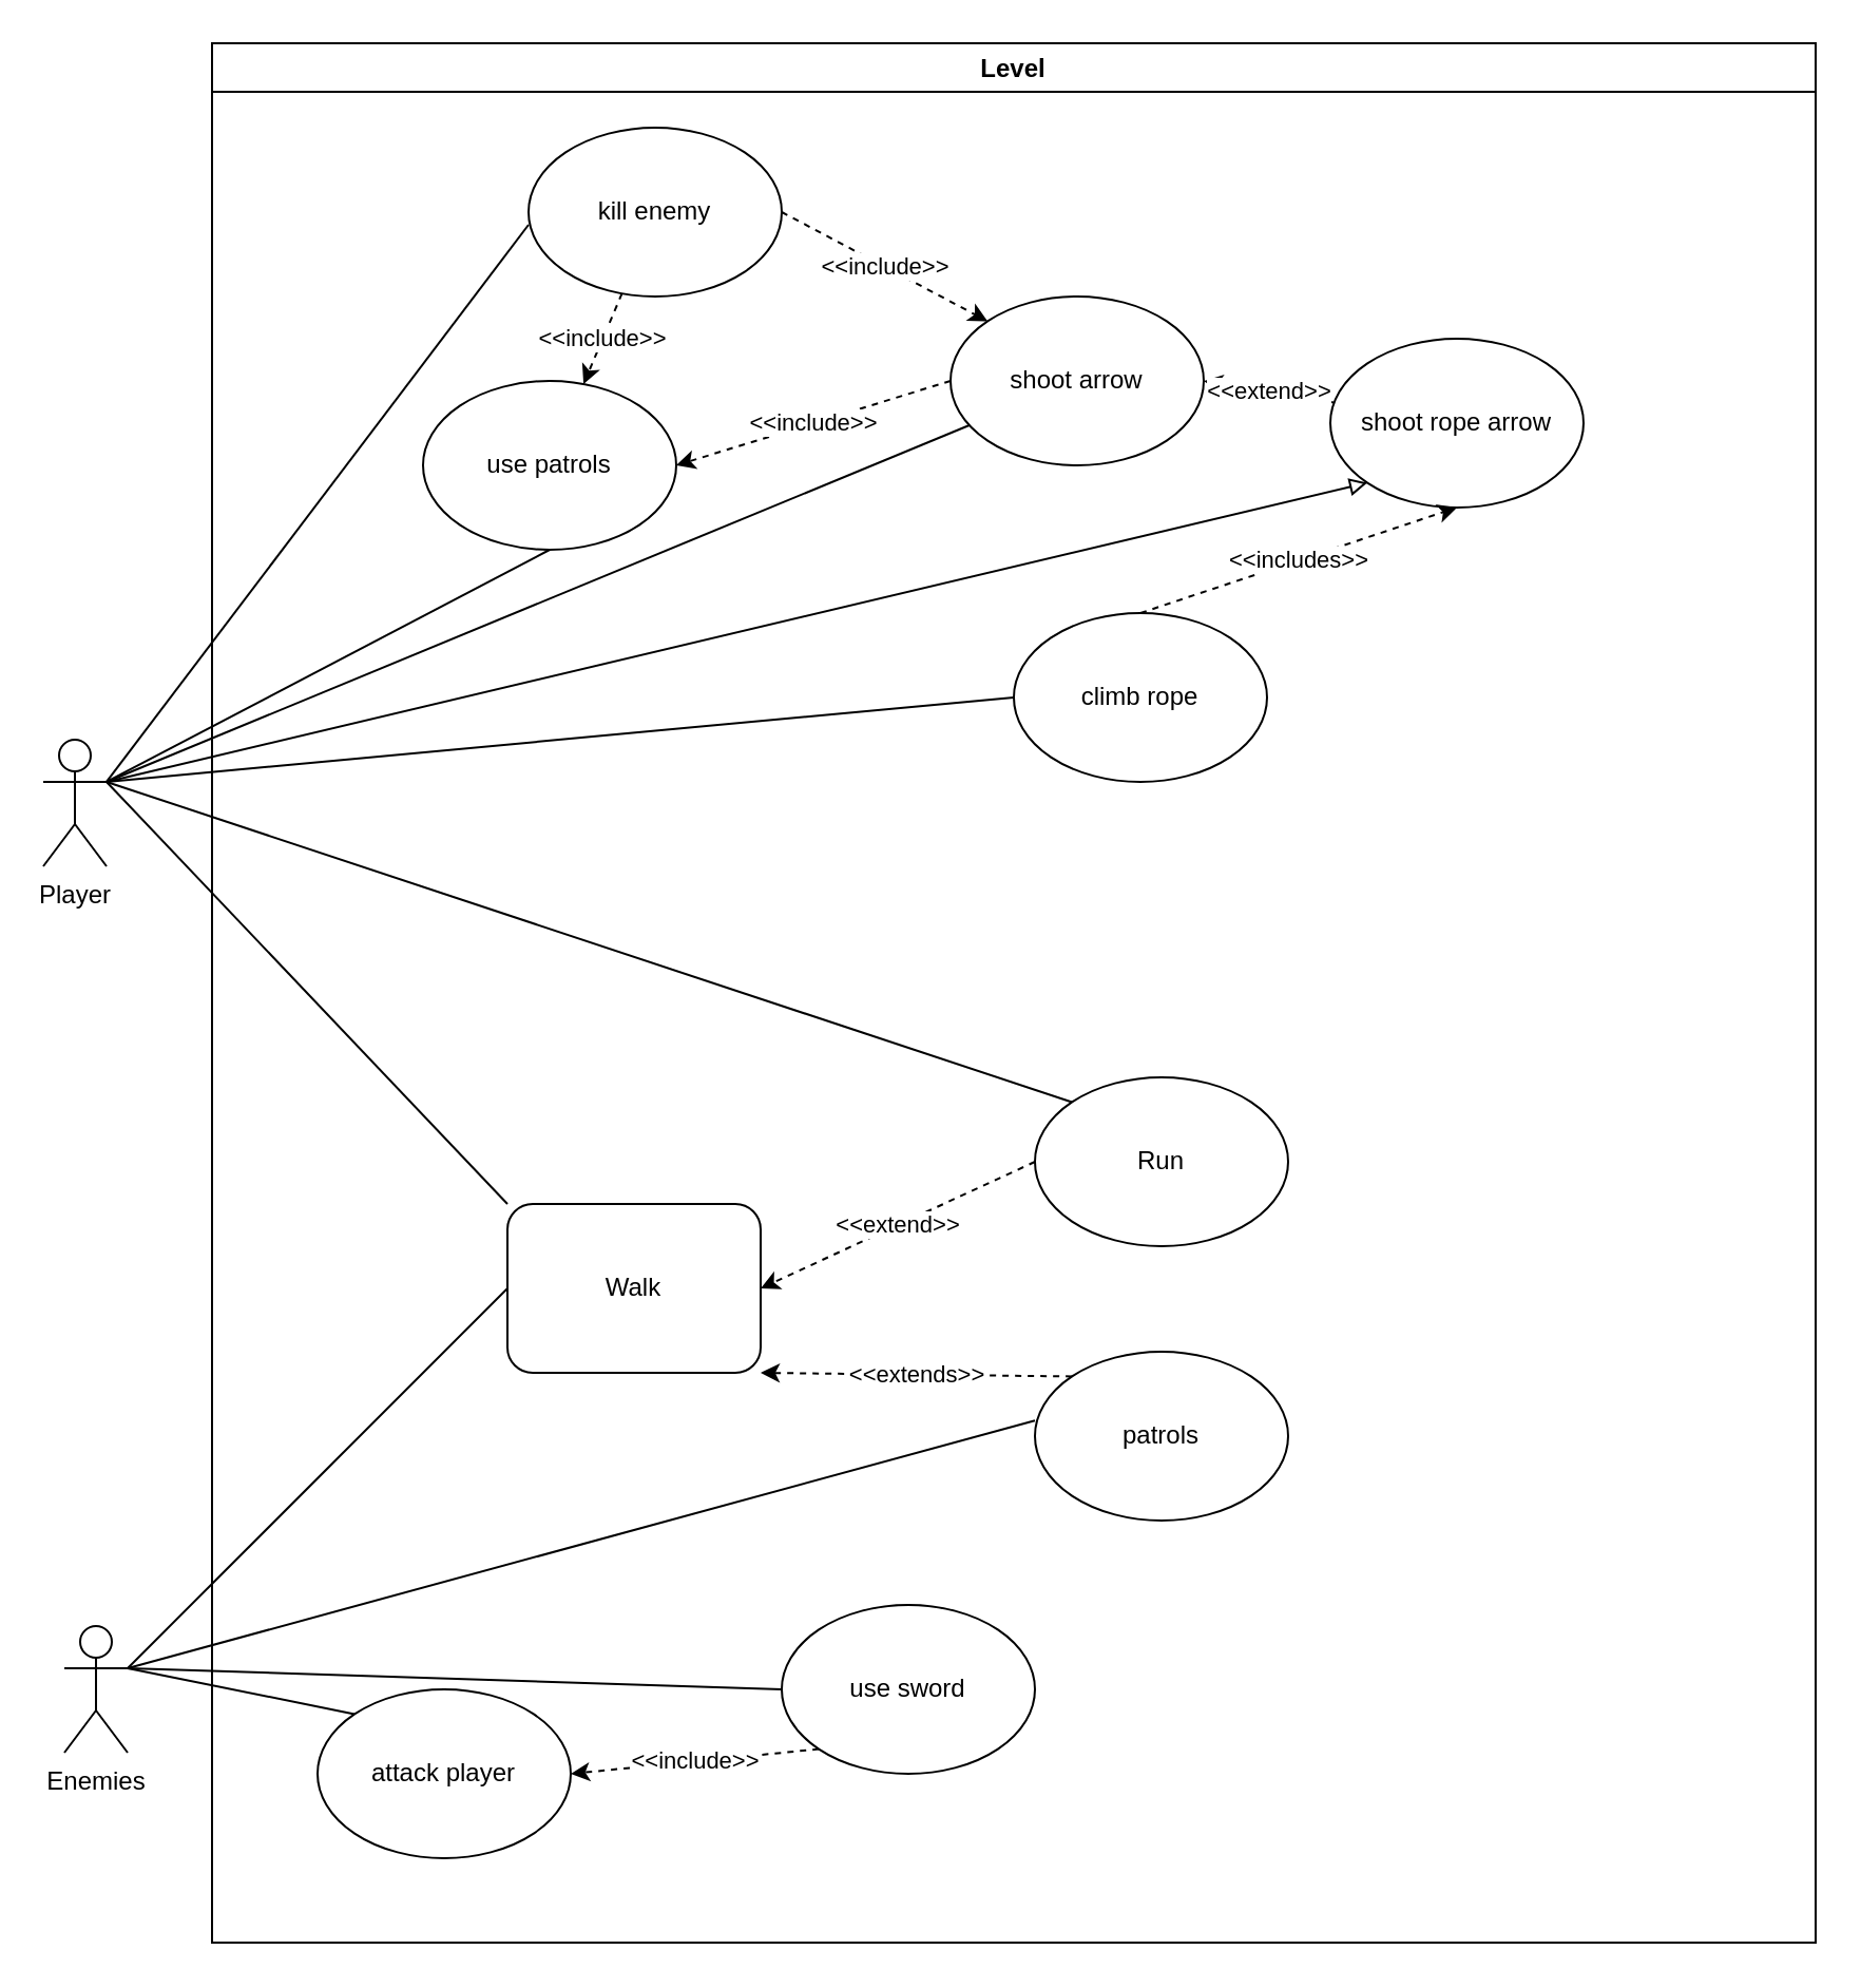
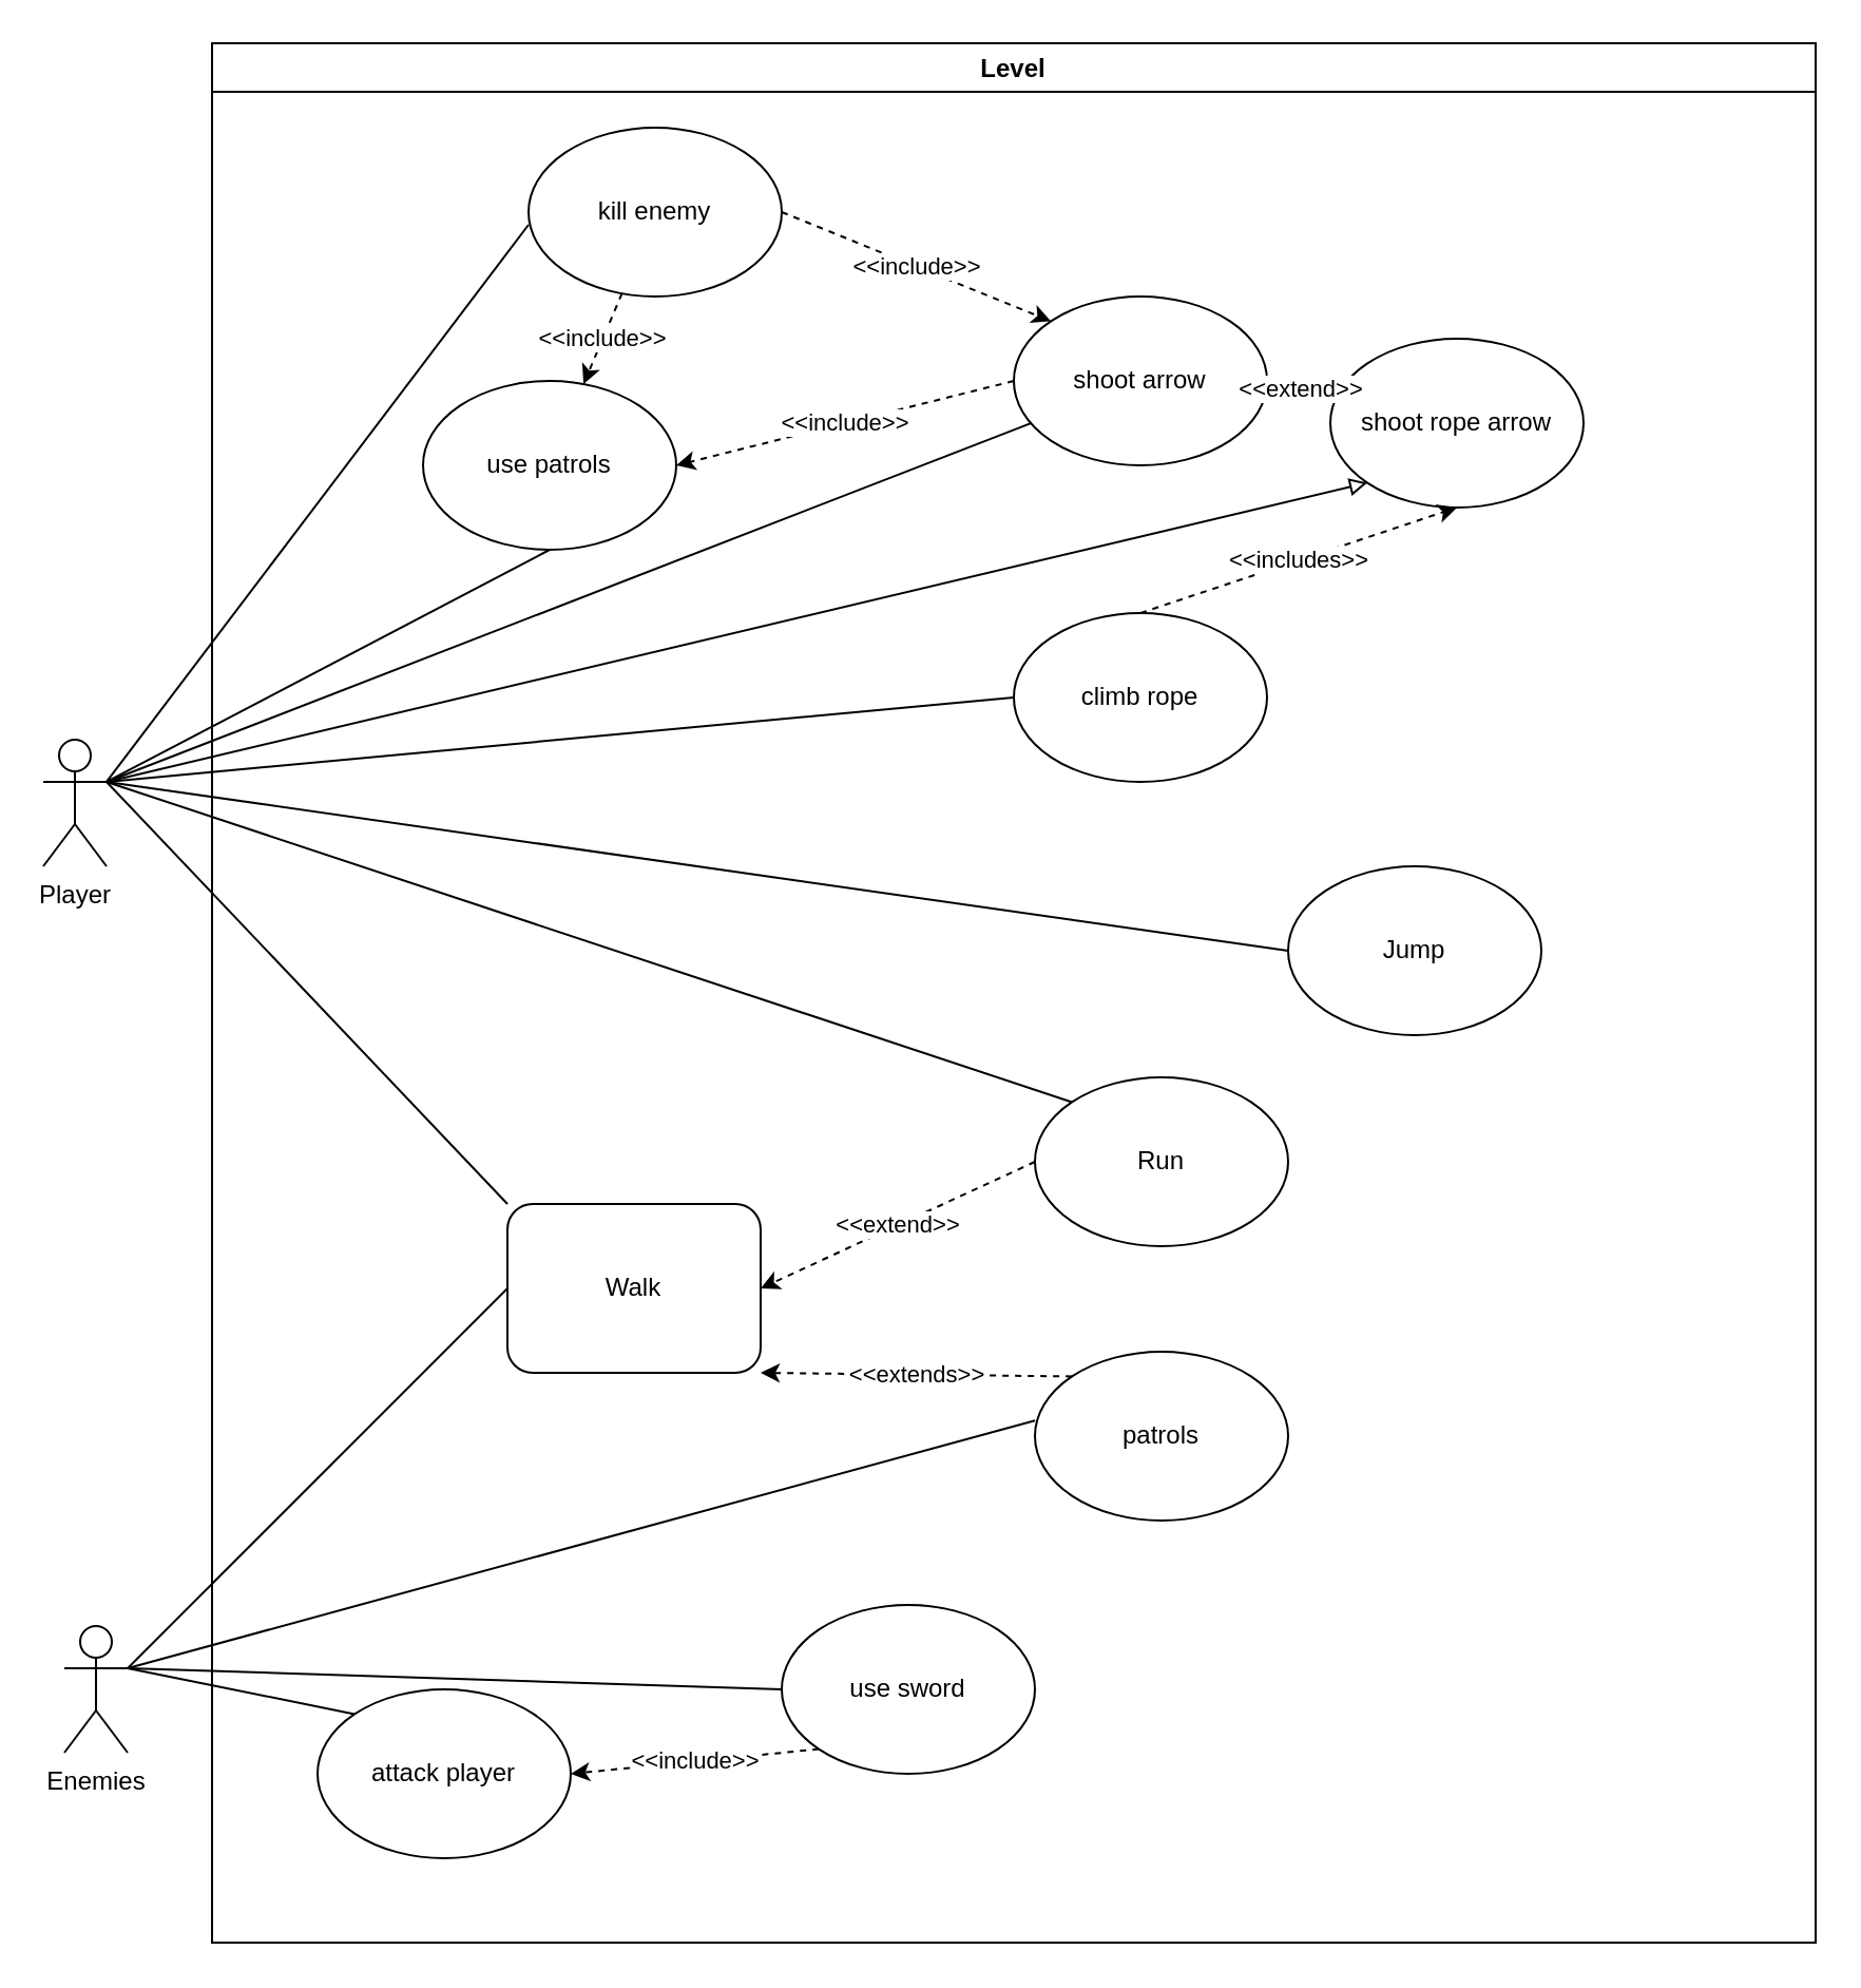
  <mxCell id="0" />
  <mxCell id="1" parent="0" />
  <mxCell id="2" style="edgeStyle=none;rounded=0;orthogonalLoop=1;jettySize=auto;html=1;exitX=1;exitY=0.333;exitDx=0;exitDy=0;exitPerimeter=0;entryX=0.5;entryY=1;entryDx=0;entryDy=0;endArrow=none;endFill=0;" edge="1" parent="1" source="10" target="31"><mxGeometry relative="1" as="geometry" /></mxCell>
  <mxCell id="3" style="edgeStyle=none;rounded=0;orthogonalLoop=1;jettySize=auto;html=1;exitX=1;exitY=0.333;exitDx=0;exitDy=0;exitPerimeter=0;endArrow=none;endFill=0;" edge="1" parent="1" source="10" target="29"><mxGeometry relative="1" as="geometry" /></mxCell>
  <mxCell id="4" style="edgeStyle=none;rounded=0;orthogonalLoop=1;jettySize=auto;html=1;exitX=1;exitY=0.333;exitDx=0;exitDy=0;exitPerimeter=0;entryX=0;entryY=1;entryDx=0;entryDy=0;endArrow=block;endFill=0;" edge="1" parent="1" source="10" target="27"><mxGeometry relative="1" as="geometry" /></mxCell>
  <mxCell id="5" style="edgeStyle=none;rounded=0;orthogonalLoop=1;jettySize=auto;html=1;exitX=1;exitY=0.333;exitDx=0;exitDy=0;exitPerimeter=0;entryX=0;entryY=0.5;entryDx=0;entryDy=0;endArrow=none;endFill=0;" edge="1" parent="1" source="10" target="26"><mxGeometry relative="1" as="geometry" /></mxCell>
+ <mxCell id="6" style="edgeStyle=none;rounded=0;orthogonalLoop=1;jettySize=auto;html=1;exitX=1;exitY=0.333;exitDx=0;exitDy=0;exitPerimeter=0;entryX=0;entryY=0.5;entryDx=0;entryDy=0;endArrow=none;endFill=0;" edge="1" parent="1" source="10" target="25"><mxGeometry relative="1" as="geometry" /></mxCell>
  <mxCell id="7" style="edgeStyle=none;rounded=0;orthogonalLoop=1;jettySize=auto;html=1;exitX=1;exitY=0.333;exitDx=0;exitDy=0;exitPerimeter=0;entryX=0;entryY=0;entryDx=0;entryDy=0;endArrow=none;endFill=0;" edge="1" parent="1" source="10" target="22"><mxGeometry relative="1" as="geometry" /></mxCell>
  <mxCell id="8" style="edgeStyle=none;rounded=0;orthogonalLoop=1;jettySize=auto;html=1;exitX=1;exitY=0.333;exitDx=0;exitDy=0;exitPerimeter=0;entryX=0;entryY=0;entryDx=0;entryDy=0;endArrow=none;endFill=0;" edge="1" parent="1" source="10" target="21"><mxGeometry relative="1" as="geometry" /></mxCell>
  <mxCell id="9" style="edgeStyle=none;rounded=0;orthogonalLoop=1;jettySize=auto;html=1;exitX=1;exitY=0.333;exitDx=0;exitDy=0;exitPerimeter=0;entryX=0;entryY=0.575;entryDx=0;entryDy=0;entryPerimeter=0;endArrow=none;endFill=0;" edge="1" parent="1" source="10" target="33"><mxGeometry relative="1" as="geometry" /></mxCell>
  <mxCell id="10" value="&lt;div&gt;Player&lt;/div&gt;" style="shape=umlActor;verticalLabelPosition=bottom;verticalAlign=top;html=1;outlineConnect=0;" vertex="1" parent="1"><mxGeometry x="20" y="350" width="30" height="60" as="geometry" /></mxCell>
  <mxCell id="11" style="edgeStyle=none;rounded=0;orthogonalLoop=1;jettySize=auto;html=1;exitX=1;exitY=0.333;exitDx=0;exitDy=0;exitPerimeter=0;entryX=0;entryY=0.5;entryDx=0;entryDy=0;endArrow=none;endFill=0;" edge="1" parent="1" source="15" target="22"><mxGeometry relative="1" as="geometry" /></mxCell>
  <mxCell id="12" style="edgeStyle=none;rounded=0;orthogonalLoop=1;jettySize=auto;html=1;exitX=1;exitY=0.333;exitDx=0;exitDy=0;exitPerimeter=0;entryX=0;entryY=0.5;entryDx=0;entryDy=0;endArrow=none;endFill=0;" edge="1" parent="1" source="15" target="18"><mxGeometry relative="1" as="geometry" /></mxCell>
  <mxCell id="13" style="edgeStyle=none;rounded=0;orthogonalLoop=1;jettySize=auto;html=1;exitX=1;exitY=0.333;exitDx=0;exitDy=0;exitPerimeter=0;entryX=0;entryY=0;entryDx=0;entryDy=0;endArrow=none;endFill=0;" edge="1" parent="1" source="15" target="17"><mxGeometry relative="1" as="geometry" /></mxCell>
  <mxCell id="14" style="edgeStyle=none;rounded=0;orthogonalLoop=1;jettySize=auto;html=1;exitX=1;exitY=0.333;exitDx=0;exitDy=0;exitPerimeter=0;entryX=0;entryY=0.408;entryDx=0;entryDy=0;entryPerimeter=0;endArrow=none;endFill=0;" edge="1" parent="1" source="15" target="20"><mxGeometry relative="1" as="geometry" /></mxCell>
  <mxCell id="15" value="Enemies" style="shape=umlActor;verticalLabelPosition=bottom;verticalAlign=top;html=1;outlineConnect=0;" vertex="1" parent="1"><mxGeometry x="30" y="770" width="30" height="60" as="geometry" /></mxCell>
  <mxCell id="16" value="Level" style="swimlane;" vertex="1" parent="1"><mxGeometry x="100" y="20" width="760" height="900" as="geometry" /></mxCell>
  <mxCell id="17" value="attack player" style="ellipse;whiteSpace=wrap;html=1;" vertex="1" parent="16"><mxGeometry x="50" y="780" width="120" height="80" as="geometry" /></mxCell>
  <mxCell id="18" value="use sword" style="ellipse;whiteSpace=wrap;html=1;" vertex="1" parent="16"><mxGeometry x="270" y="740" width="120" height="80" as="geometry" /></mxCell>
  <mxCell id="19" value="&amp;lt;&amp;lt;include&amp;gt;&amp;gt;" style="edgeStyle=none;rounded=0;orthogonalLoop=1;jettySize=auto;html=1;entryX=1;entryY=0.5;entryDx=0;entryDy=0;endArrow=classic;endFill=1;dashed=1;exitX=0;exitY=1;exitDx=0;exitDy=0;" edge="1" parent="16" source="18" target="17"><mxGeometry relative="1" as="geometry"><mxPoint x="120" y="630" as="sourcePoint" /></mxGeometry></mxCell>
  <mxCell id="20" value="patrols" style="ellipse;whiteSpace=wrap;html=1;" vertex="1" parent="16"><mxGeometry x="390" y="620" width="120" height="80" as="geometry" /></mxCell>
  <mxCell id="21" value="Run" style="ellipse;whiteSpace=wrap;html=1;" vertex="1" parent="16"><mxGeometry x="390" y="490" width="120" height="80" as="geometry" /></mxCell>
  <mxCell id="22" value="Walk" style="whiteSpace=wrap;html=1;rounded=1;" vertex="1" parent="16"><mxGeometry x="140" y="550" width="120" height="80" as="geometry" /></mxCell>
  <mxCell id="23" value="&amp;lt;&amp;lt;extend&amp;gt;&amp;gt;" style="edgeStyle=none;rounded=0;orthogonalLoop=1;jettySize=auto;html=1;exitX=0;exitY=0.5;exitDx=0;exitDy=0;entryX=1;entryY=0.5;entryDx=0;entryDy=0;endArrow=classic;endFill=1;dashed=1;" edge="1" parent="16" source="21" target="22"><mxGeometry relative="1" as="geometry" /></mxCell>
  <mxCell id="24" value="&amp;lt;&amp;lt;extends&amp;gt;&amp;gt;" style="edgeStyle=none;rounded=0;orthogonalLoop=1;jettySize=auto;html=1;exitX=0;exitY=0;exitDx=0;exitDy=0;entryX=1;entryY=1;entryDx=0;entryDy=0;endArrow=classic;endFill=1;dashed=1;" edge="1" parent="16" source="20" target="22"><mxGeometry relative="1" as="geometry" /></mxCell>
+ <mxCell id="25" value="Jump" style="ellipse;whiteSpace=wrap;html=1;" vertex="1" parent="16"><mxGeometry x="510" y="390" width="120" height="80" as="geometry" /></mxCell>
  <mxCell id="26" value="climb rope" style="ellipse;whiteSpace=wrap;html=1;" vertex="1" parent="16"><mxGeometry x="380" y="270" width="120" height="80" as="geometry" /></mxCell>
  <mxCell id="27" value="shoot rope arrow" style="ellipse;whiteSpace=wrap;html=1;" vertex="1" parent="16"><mxGeometry x="530" y="140" width="120" height="80" as="geometry" /></mxCell>
  <mxCell id="28" value="&amp;lt;&amp;lt;includes&amp;gt;&amp;gt;" style="edgeStyle=none;rounded=0;orthogonalLoop=1;jettySize=auto;html=1;exitX=0.5;exitY=0;exitDx=0;exitDy=0;entryX=0.5;entryY=1;entryDx=0;entryDy=0;dashed=1;endArrow=classic;endFill=1;" edge="1" parent="16" source="26" target="27"><mxGeometry relative="1" as="geometry" /></mxCell>
- <mxCell id="29" value="shoot arrow" style="ellipse;whiteSpace=wrap;html=1;" vertex="1" parent="16"><mxGeometry x="350" y="120" width="120" height="80" as="geometry" /></mxCell>
+ <mxCell id="29" value="shoot arrow" style="ellipse;whiteSpace=wrap;html=1;" vertex="1" parent="16"><mxGeometry x="380" y="120" width="120" height="80" as="geometry" /></mxCell>
  <mxCell id="30" value="&amp;lt;&amp;lt;extend&amp;gt;&amp;gt;" style="edgeStyle=none;rounded=0;orthogonalLoop=1;jettySize=auto;html=1;entryX=1;entryY=0.5;entryDx=0;entryDy=0;endArrow=classic;endFill=1;dashed=1;" edge="1" parent="16" source="27" target="29"><mxGeometry relative="1" as="geometry"><mxPoint x="500" y="130" as="sourcePoint" /></mxGeometry></mxCell>
  <mxCell id="31" value="use patrols" style="ellipse;whiteSpace=wrap;html=1;" vertex="1" parent="16"><mxGeometry x="100" y="160" width="120" height="80" as="geometry" /></mxCell>
  <mxCell id="32" value="&amp;lt;&amp;lt;include&amp;gt;&amp;gt;" style="edgeStyle=none;rounded=0;orthogonalLoop=1;jettySize=auto;html=1;exitX=0;exitY=0.5;exitDx=0;exitDy=0;entryX=1;entryY=0.5;entryDx=0;entryDy=0;dashed=1;endArrow=classic;endFill=1;" edge="1" parent="16" source="29" target="31"><mxGeometry relative="1" as="geometry" /></mxCell>
  <mxCell id="33" value="kill enemy" style="ellipse;whiteSpace=wrap;html=1;" vertex="1" parent="16"><mxGeometry x="150" y="40" width="120" height="80" as="geometry" /></mxCell>
  <mxCell id="34" value="&amp;lt;&amp;lt;include&amp;gt;&amp;gt;" style="edgeStyle=none;rounded=0;orthogonalLoop=1;jettySize=auto;html=1;exitX=1;exitY=0.5;exitDx=0;exitDy=0;entryX=0;entryY=0;entryDx=0;entryDy=0;endArrow=classic;endFill=1;dashed=1;" edge="1" parent="16" source="33" target="29"><mxGeometry relative="1" as="geometry" /></mxCell>
  <mxCell id="35" value="&amp;lt;&amp;lt;include&amp;gt;&amp;gt;" style="edgeStyle=none;rounded=0;orthogonalLoop=1;jettySize=auto;html=1;endArrow=classic;endFill=1;dashed=1;" edge="1" parent="16" source="33" target="31"><mxGeometry relative="1" as="geometry" /></mxCell>
